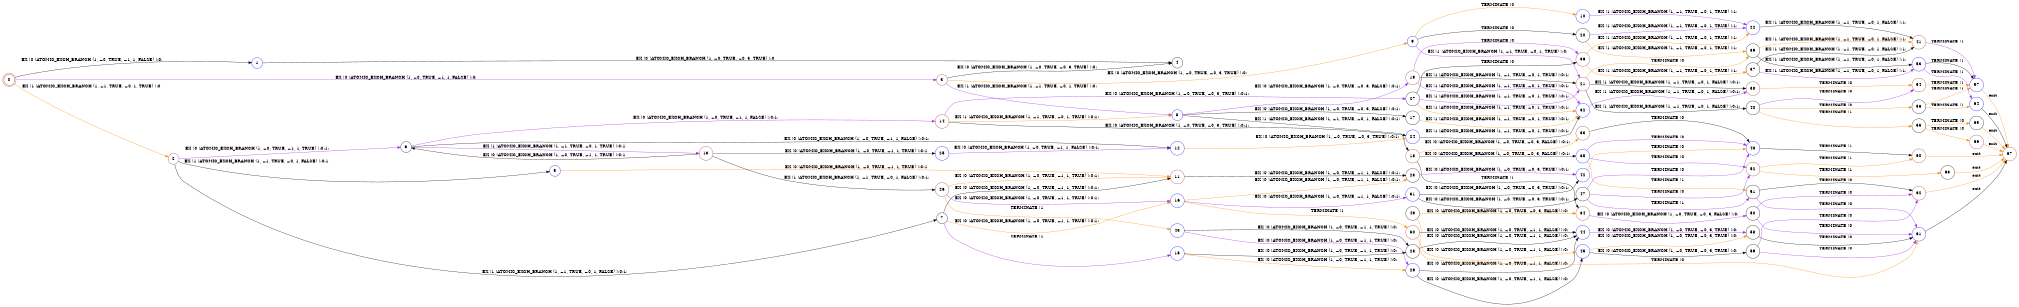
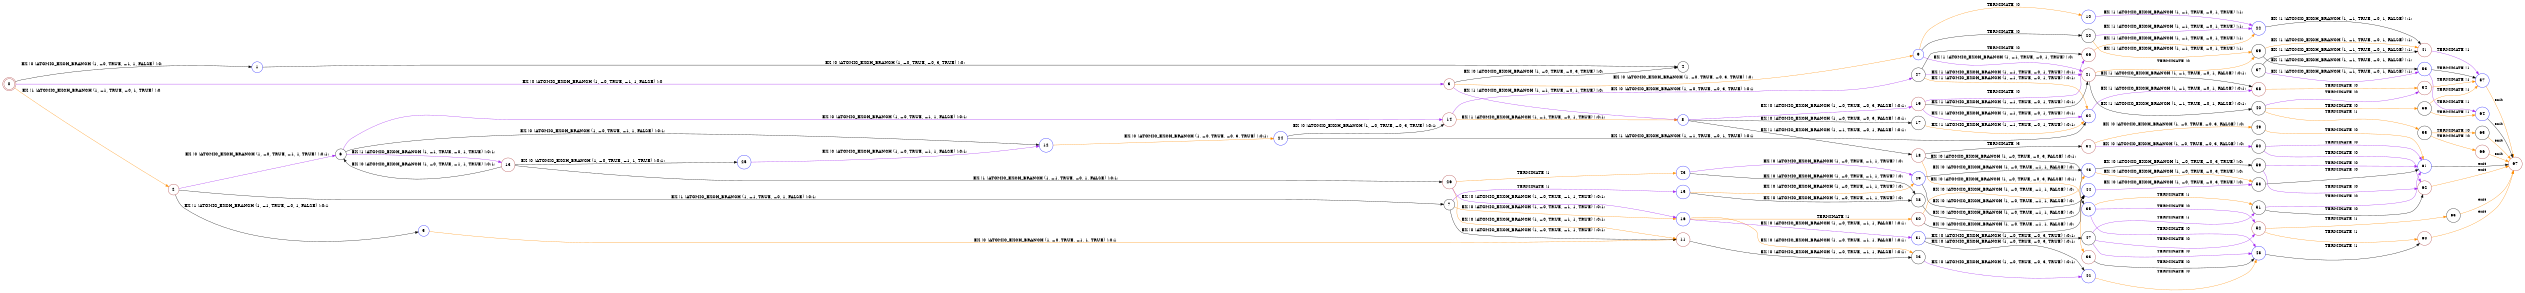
  digraph {
    rankdir=LR
    node [color=blue shape=circle]
    edge [color=darkorange]
    0 [color=brown peripheries=2]
    1
    2 [color=brown]
    3 [color=brown]
    4 [color=black]
    5
    6 [color=black]
    7 [color=black]
    8
    9
    11 [color=brown]
    12
    13 [color=brown]
    14 [color=brown]
    15
    16
    17 [color=black]
    18 [color=brown]
    19 [color=brown]
    10
    20 [color=black]
    21 [color=brown]
    22
    23 [color=black]
    24
    25
    26 [color=brown]
    27 [color=black]
    28 [color=black]
    29
    30 [color=brown]
    31
    32
    33 [color=brown]
    34 [color=brown]
    35
    36 [color=brown]
    39 [color=black]
    38 [color=brown]
    40 [color=black]
    41 [color=brown]
    42
    43
    44
    45
    47 [color=black]
    48
    49 [color=black]
    50 [color=black]
    51 [color=black]
    52 [color=brown]
    37 [color=black]
    53
    54 [color=brown]
    55 [color=black]
    56 [color=black]
    57
    58 [color=black]
    59 [color=black]
    60 [color=brown]
    61
    62 [color=brown]
    63 [color=black]
    64
    65 [color=black]
    66 [color=brown]
    67 [color=brown]
    0 -> 1 [color=black label="EX !0 !ATOMIC_EXCH_BRANCH (1, +0, TRUE, +1, 1, FALSE) !:0:"]
    0 -> 2 [label="EX !1 !ATOMIC_EXCH_BRANCH (1, +1, TRUE, +0, 1, TRUE) !:0:"]
    0 -> 3 [color=purple label="EX !0 !ATOMIC_EXCH_BRANCH (1, +0, TRUE, +1, 1, FALSE) !:0:"]
    1 -> 4 [color=black label="EX !0 !ATOMIC_EXCH_BRANCH (1, +0, TRUE, +0, 3, TRUE) !:0:"]
    2 -> 5 [color=black label="EX !1 !ATOMIC_EXCH_BRANCH (1, +1, TRUE, +0, 1, FALSE) !:0:1:"]
    2 -> 6 [color=purple label="EX !0 !ATOMIC_EXCH_BRANCH (1, +0, TRUE, +1, 1, TRUE) !:0:1:"]
    2 -> 7 [color=black label="EX !1 !ATOMIC_EXCH_BRANCH (1, +1, TRUE, +0, 1, FALSE) !:0:1:"]
    3 -> 4 [color=black label="EX !0 !ATOMIC_EXCH_BRANCH (1, +0, TRUE, +0, 3, TRUE) !:0:"]
    3 -> 8 [color=purple label="EX !1 !ATOMIC_EXCH_BRANCH (1, +1, TRUE, +0, 1, TRUE) !:0:"]
    3 -> 9 [label="EX !0 !ATOMIC_EXCH_BRANCH (1, +0, TRUE, +0, 3, TRUE) !:0:"]
    5 -> 11 [label="EX !0 !ATOMIC_EXCH_BRANCH (1, +0, TRUE, +1, 1, TRUE) !:0:1:"]
    6 -> 12 [color=black label="EX !0 !ATOMIC_EXCH_BRANCH (1, +0, TRUE, +1, 1, FALSE) !:0:1:"]
    6 -> 13 [color=purple label="EX !1 !ATOMIC_EXCH_BRANCH (1, +1, TRUE, +0, 1, TRUE) !:0:1:"]
    6 -> 14 [color=purple label="EX !0 !ATOMIC_EXCH_BRANCH (1, +0, TRUE, +1, 1, FALSE) !:0:1:"]
    7 -> 11 [color=black label="EX !0 !ATOMIC_EXCH_BRANCH (1, +0, TRUE, +1, 1, TRUE) !:0:1:"]
    7 -> 15 [color=purple label="TERMINATE !1"]
    7 -> 16 [label="EX !0 !ATOMIC_EXCH_BRANCH (1, +0, TRUE, +1, 1, TRUE) !:0:1:"]
    8 -> 17 [color=black label="EX !0 !ATOMIC_EXCH_BRANCH (1, +0, TRUE, +0, 3, FALSE) !:0:1:"]
    8 -> 18 [color=black label="EX !1 !ATOMIC_EXCH_BRANCH (1, +1, TRUE, +0, 1, FALSE) !:0:1:"]
    8 -> 19 [color=purple label="EX !0 !ATOMIC_EXCH_BRANCH (1, +0, TRUE, +0, 3, FALSE) !:0:1:"]
    9 -> 10 [label="TERMINATE !0"]
    9 -> 20 [color=black label="TERMINATE !0"]
    9 -> 21 [color=purple label="EX !1 !ATOMIC_EXCH_BRANCH (1, +1, TRUE, +0, 1, TRUE) !:0:"]
    11 -> 23 [color=black label="EX !0 !ATOMIC_EXCH_BRANCH (1, +0, TRUE, +1, 1, FALSE) !:0:1:"]
    12 -> 24 [label="EX !0 !ATOMIC_EXCH_BRANCH (1, +0, TRUE, +0, 3, TRUE) !:0:1:"]
    13 -> 6 [color=black label="EX !0 !ATOMIC_EXCH_BRANCH (1, +0, TRUE, +1, 1, TRUE) !:0:1:"]
    13 -> 25 [color=black label="EX !0 !ATOMIC_EXCH_BRANCH (1, +0, TRUE, +1, 1, TRUE) !:0:1:"]
    13 -> 26 [color=black label="EX !1 !ATOMIC_EXCH_BRANCH (1, +1, TRUE, +0, 1, FALSE) !:0:1:"]
    14 -> 8 [label="EX !1 !ATOMIC_EXCH_BRANCH (1, +1, TRUE, +0, 1, TRUE) !:0:1:"]
-   14 -> 24 [color=black label="EX !0 !ATOMIC_EXCH_BRANCH (1, +0, TRUE, +0, 3, TRUE) !:0:1:"]
+   24 -> 14 [color=black label="EX !0 !ATOMIC_EXCH_BRANCH (1, +0, TRUE, +0, 3, TRUE) !:0:1:"]
    14 -> 27 [color=purple label="EX !0 !ATOMIC_EXCH_BRANCH (1, +0, TRUE, +0, 3, TRUE) !:0:1:"]
    15 -> 28 [color=black label="EX !0 !ATOMIC_EXCH_BRANCH (1, +0, TRUE, +1, 1, TRUE) !:0:"]
    15 -> 29 [label="EX !0 !ATOMIC_EXCH_BRANCH (1, +0, TRUE, +1, 1, TRUE) !:0:"]
    16 -> 23 [label="EX !0 !ATOMIC_EXCH_BRANCH (1, +0, TRUE, +1, 1, FALSE) !:0:1:"]
    16 -> 30 [label="TERMINATE !1"]
    16 -> 31 [color=purple label="EX !0 !ATOMIC_EXCH_BRANCH (1, +0, TRUE, +1, 1, FALSE) !:0:1:"]
    17 -> 32 [label="EX !1 !ATOMIC_EXCH_BRANCH (1, +1, TRUE, +0, 1, TRUE) !:0:1:"]
    18 -> 33 [label="EX !0 !ATOMIC_EXCH_BRANCH (1, +0, TRUE, +0, 3, FALSE) !:0:1:"]
-   18 -> 34 [color=black label="TERMINATE !1"]
+   18 -> 34 [color=black label="TERMINATE !3"]
    18 -> 35 [color=black label="EX !0 !ATOMIC_EXCH_BRANCH (1, +0, TRUE, +0, 3, FALSE) !:0:1:"]
    19 -> 21 [color=black label="EX !1 !ATOMIC_EXCH_BRANCH (1, +1, TRUE, +0, 1, TRUE) !:0:1:"]
    19 -> 32 [color=purple label="EX !1 !ATOMIC_EXCH_BRANCH (1, +1, TRUE, +0, 1, TRUE) !:0:1:"]
    19 -> 36 [color=purple label="TERMINATE !0"]
    10 -> 22 [color=purple label="EX !1 !ATOMIC_EXCH_BRANCH (1, +1, TRUE, +0, 1, TRUE) !:1:"]
    20 -> 22 [color=purple label="EX !1 !ATOMIC_EXCH_BRANCH (1, +1, TRUE, +0, 1, TRUE) !:1:"]
    20 -> 39 [label="EX !1 !ATOMIC_EXCH_BRANCH (1, +1, TRUE, +0, 1, TRUE) !:1:"]
    21 -> 39 [label="TERMINATE !0"]
    21 -> 38 [color=black label="EX !1 !ATOMIC_EXCH_BRANCH (1, +1, TRUE, +0, 1, FALSE) !:0:1:"]
    21 -> 40 [color=black label="EX !1 !ATOMIC_EXCH_BRANCH (1, +1, TRUE, +0, 1, FALSE) !:0:1:"]
    22 -> 41 [color=black label="EX !1 !ATOMIC_EXCH_BRANCH (1, +1, TRUE, +0, 1, FALSE) !:1:"]
    23 -> 42 [color=purple label="EX !0 !ATOMIC_EXCH_BRANCH (1, +0, TRUE, +0, 3, TRUE) !:0:1:"]
    24 -> 32 [color=black label="EX !1 !ATOMIC_EXCH_BRANCH (1, +1, TRUE, +0, 1, TRUE) !:0:1:"]
    25 -> 12 [color=purple label="EX !0 !ATOMIC_EXCH_BRANCH (1, +0, TRUE, +1, 1, FALSE) !:0:1:"]
    26 -> 11 [label="EX !0 !ATOMIC_EXCH_BRANCH (1, +0, TRUE, +1, 1, TRUE) !:0:1:"]
    26 -> 16 [color=purple label="EX !0 !ATOMIC_EXCH_BRANCH (1, +0, TRUE, +1, 1, TRUE) !:0:1:"]
    26 -> 43 [label="TERMINATE !1"]
    27 -> 21 [color=purple label="EX !1 !ATOMIC_EXCH_BRANCH (1, +1, TRUE, +0, 1, TRUE) !:0:1:"]
    27 -> 32 [label="EX !1 !ATOMIC_EXCH_BRANCH (1, +1, TRUE, +0, 1, TRUE) !:0:1:"]
    27 -> 36 [color=black label="TERMINATE !0"]
    28 -> 44 [color=black label="EX !0 !ATOMIC_EXCH_BRANCH (1, +0, TRUE, +1, 1, FALSE) !:0:"]
    29 -> 44 [color=black label="EX !0 !ATOMIC_EXCH_BRANCH (1, +0, TRUE, +1, 1, FALSE) !:0:"]
    29 -> 45 [color=black label="EX !0 !ATOMIC_EXCH_BRANCH (1, +0, TRUE, +1, 1, FALSE) !:0:"]
    30 -> 44 [color=black label="EX !0 !ATOMIC_EXCH_BRANCH (1, +0, TRUE, +1, 1, FALSE) !:0:"]
    30 -> 45 [label="EX !0 !ATOMIC_EXCH_BRANCH (1, +0, TRUE, +1, 1, FALSE) !:0:"]
    31 -> 42 [color=black label="EX !0 !ATOMIC_EXCH_BRANCH (1, +0, TRUE, +0, 3, TRUE) !:0:1:"]
    31 -> 47 [color=black label="EX !0 !ATOMIC_EXCH_BRANCH (1, +0, TRUE, +0, 3, TRUE) !:0:1:"]
    32 -> 38 [color=purple label="EX !1 !ATOMIC_EXCH_BRANCH (1, +1, TRUE, +0, 1, FALSE) !:0:1:"]
    33 -> 48 [color=black label="TERMINATE !0"]
-   49 -> 34 [label="EX !0 !ATOMIC_EXCH_BRANCH (1, +0, TRUE, +0, 3, FALSE) !:0:"]
+   34 -> 49 [label="EX !0 !ATOMIC_EXCH_BRANCH (1, +0, TRUE, +0, 3, FALSE) !:0:"]
    34 -> 50 [color=purple label="EX !0 !ATOMIC_EXCH_BRANCH (1, +0, TRUE, +0, 3, FALSE) !:0:"]
    35 -> 48 [color=purple label="TERMINATE !0"]
    35 -> 51 [label="TERMINATE !1"]
    35 -> 52 [color=purple label="TERMINATE !0"]
    36 -> 22 [label="EX !1 !ATOMIC_EXCH_BRANCH (1, +1, TRUE, +0, 1, TRUE) !:1:"]
-   36 -> 37 [label="EX !1 !ATOMIC_EXCH_BRANCH (1, +1, TRUE, +0, 1, TRUE) !:1:"]
    39 -> 41 [label="EX !1 !ATOMIC_EXCH_BRANCH (1, +1, TRUE, +0, 1, FALSE) !:1:"]
    39 -> 53 [color=black label="EX !1 !ATOMIC_EXCH_BRANCH (1, +1, TRUE, +0, 1, FALSE) !:1:"]
    38 -> 54 [label="TERMINATE !0"]
    40 -> 54 [color=purple label="TERMINATE !0"]
    40 -> 55 [label="TERMINATE !1"]
    40 -> 56 [label="TERMINATE !0"]
    41 -> 57 [color=purple label="TERMINATE !1"]
    42 -> 48 [label="TERMINATE !0"]
    43 -> 28 [color=black label="EX !0 !ATOMIC_EXCH_BRANCH (1, +0, TRUE, +1, 1, TRUE) !:0:"]
    43 -> 29 [color=purple label="EX !0 !ATOMIC_EXCH_BRANCH (1, +0, TRUE, +1, 1, TRUE) !:0:"]
    44 -> 58 [color=purple label="EX !0 !ATOMIC_EXCH_BRANCH (1, +0, TRUE, +0, 3, TRUE) !:0:"]
    45 -> 58 [label="EX !0 !ATOMIC_EXCH_BRANCH (1, +0, TRUE, +0, 3, TRUE) !:0:"]
    45 -> 59 [color=black label="EX !0 !ATOMIC_EXCH_BRANCH (1, +0, TRUE, +0, 3, TRUE) !:0:"]
    47 -> 48 [color=purple label="TERMINATE !0"]
    47 -> 51 [color=purple label="TERMINATE !1"]
    47 -> 52 [color=purple label="TERMINATE !0"]
    48 -> 60 [color=black label="TERMINATE !1"]
    49 -> 61 [label="TERMINATE !0"]
    50 -> 61 [color=purple label="TERMINATE !0"]
    50 -> 62 [color=purple label="TERMINATE !0"]
    51 -> 61 [color=purple label="TERMINATE !0"]
    51 -> 62 [color=black label="TERMINATE !0"]
    52 -> 60 [label="TERMINATE !1"]
    52 -> 63 [label="TERMINATE !1"]
    37 -> 41 [color=black label="EX !1 !ATOMIC_EXCH_BRANCH (1, +1, TRUE, +0, 1, FALSE) !:1:"]
    37 -> 53 [color=purple label="EX !1 !ATOMIC_EXCH_BRANCH (1, +1, TRUE, +0, 1, FALSE) !:1:"]
    53 -> 57 [color=black label="TERMINATE !1"]
    53 -> 64 [color=purple label="TERMINATE !1"]
    54 -> 57 [label="TERMINATE !1"]
    55 -> 65 [label="TERMINATE !0"]
    55 -> 66 [label="TERMINATE !0"]
    56 -> 57 [label="TERMINATE !1"]
    56 -> 64 [label="TERMINATE !1"]
    57 -> 67 [label=exit]
    58 -> 61 [color=black label="TERMINATE !0"]
    59 -> 61 [color=purple label="TERMINATE !0"]
    59 -> 62 [color=purple label="TERMINATE !0"]
    60 -> 67 [label=exit]
    61 -> 67 [color=black label=exit]
    62 -> 67 [label=exit]
    63 -> 67 [label=exit]
    64 -> 67 [color=black label=exit]
    65 -> 67 [label=exit]
    66 -> 67 [label=exit]
  }
